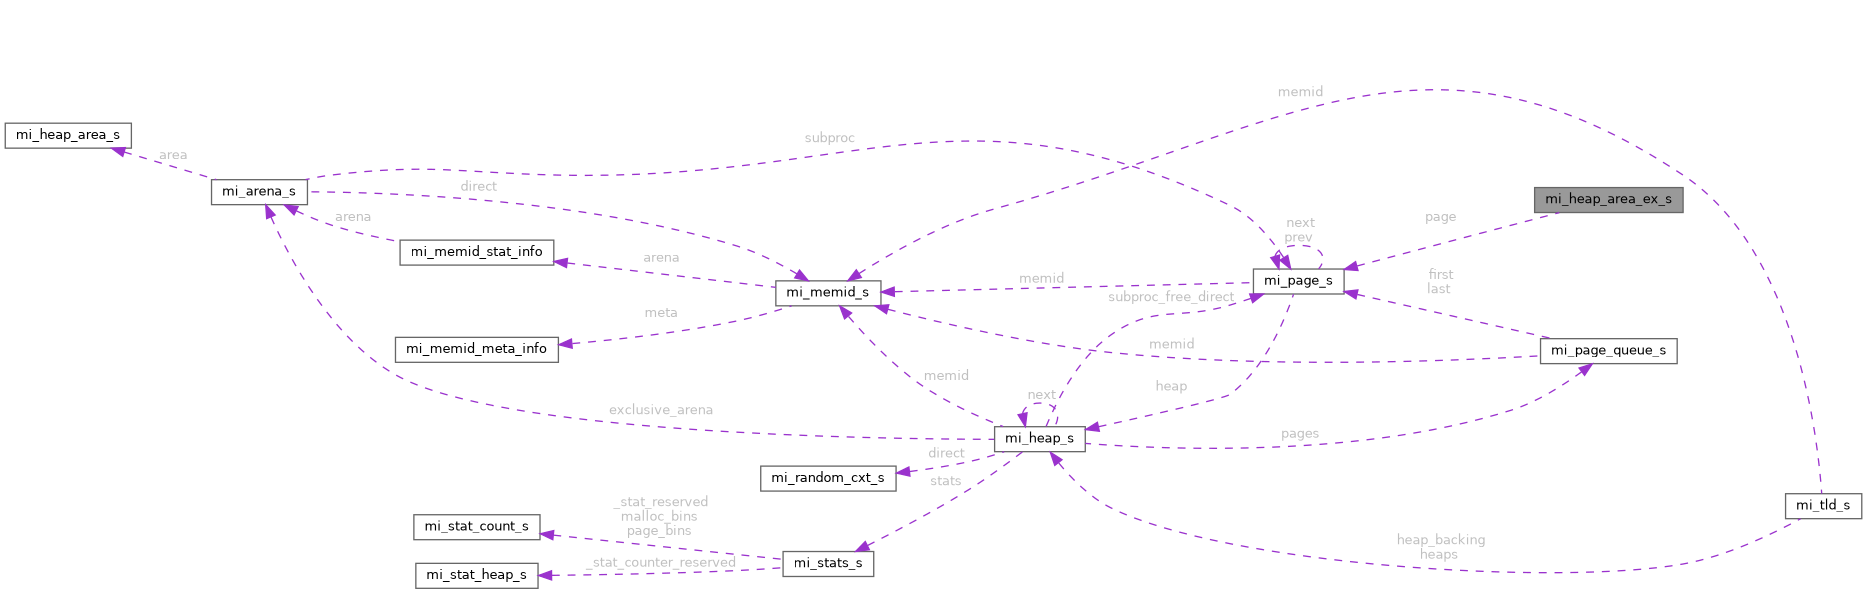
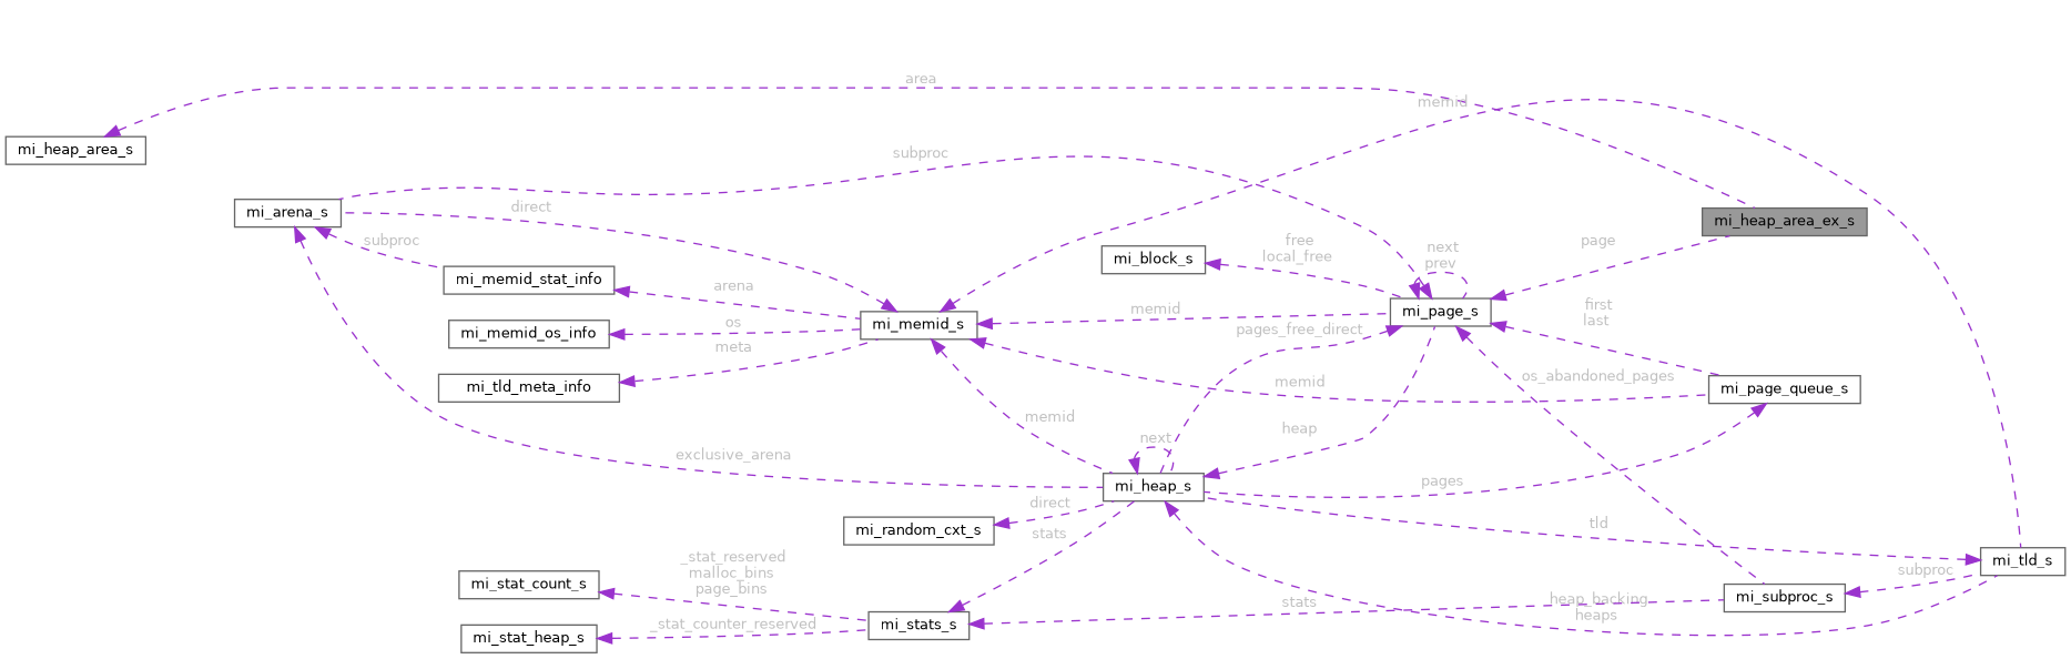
  digraph {
    rankdir=LR
    node [color=gray40 fillcolor=white fontname=Helvetica fontsize=10 shape=box style=filled]
    edge [color=darkorchid3 dir=back fontcolor=grey fontname=Helvetica fontsize=10 labelfontname=Helvetica labelfontsize=10 style=dashed]
    n1 [fillcolor=grey60 fontcolor=black height=0.2 label=mi_heap_area_ex_s width=0.4]
    n2 [height=0.2 label=mi_heap_area_s width=0.4]
    n3 [height=0.2 label=mi_page_s width=0.4]
    n4 [height=0.2 label=mi_heap_s width=0.4]
+   n5 [height=0.2 label=mi_subproc_s width=0.4]
    n6 [height=0.2 label=mi_page_queue_s width=0.4]
    n7 [height=0.2 label=mi_arena_s width=0.4]
    n8 [height=0.2 label=mi_tld_s width=0.4]
+   n9 [height=0.2 label=mi_block_s width=0.4]
    n10 [height=0.2 label=mi_memid_stat_info width=0.4]
    n11 [height=0.2 label=mi_memid_s width=0.4]
-   n13 [height=0.2 label=mi_memid_meta_info width=0.4]
+   n12 [height=0.2 label=mi_memid_os_info width=0.4]
+   n13 [height=0.2 label=mi_tld_meta_info width=0.4]
    n14 [height=0.2 label=mi_stats_s width=0.4]
    n15 [height=0.2 label=mi_stat_count_s width=0.4]
    n16 [height=0.2 label=mi_stat_heap_s width=0.4]
    n17 [height=0.2 label=mi_random_cxt_s width=0.4]
-   n2 -> n7 [label=" area"]
+   n2 -> n1 [label=" area"]
    n3 -> n1 [label=" page"]
    n3 -> n3 [label=" next\nprev"]
-   n3 -> n4 [label=" subproc_free_direct"]
+   n3 -> n4 [label=" pages_free_direct"]
+   n3 -> n5 [label=" os_abandoned_pages"]
    n3 -> n6 [label=" first\nlast"]
    n3 -> n7 [label=" subproc"]
    n4 -> n3 [label=" heap"]
    n4 -> n4 [label=" next"]
    n4 -> n8 [label=" heap_backing\nheaps"]
+   n5 -> n8 [label=" subproc"]
    n6 -> n4 [label=" pages"]
    n7 -> n4 [label=" exclusive_arena"]
-   n7 -> n10 [label=" arena"]
+   n7 -> n10 [label=" subproc"]
+   n8 -> n4 [label=" tld"]
+   n9 -> n3 [label=" free\nlocal_free"]
    n10 -> n11 [label=" arena"]
    n11 -> n3 [label=" memid"]
    n11 -> n4 [label=" memid"]
    n11 -> n6 [label=" memid"]
    n11 -> n7 [label=" direct"]
    n11 -> n8 [label=" memid"]
+   n12 -> n11 [label=" os"]
    n13 -> n11 [label=" meta"]
    n14 -> n4 [label=" stats"]
+   n14 -> n5 [label=" stats"]
    n15 -> n14 [label=" _stat_reserved\nmalloc_bins\npage_bins"]
    n16 -> n14 [label=" _stat_counter_reserved"]
    n17 -> n4 [label=" direct"]
  }
